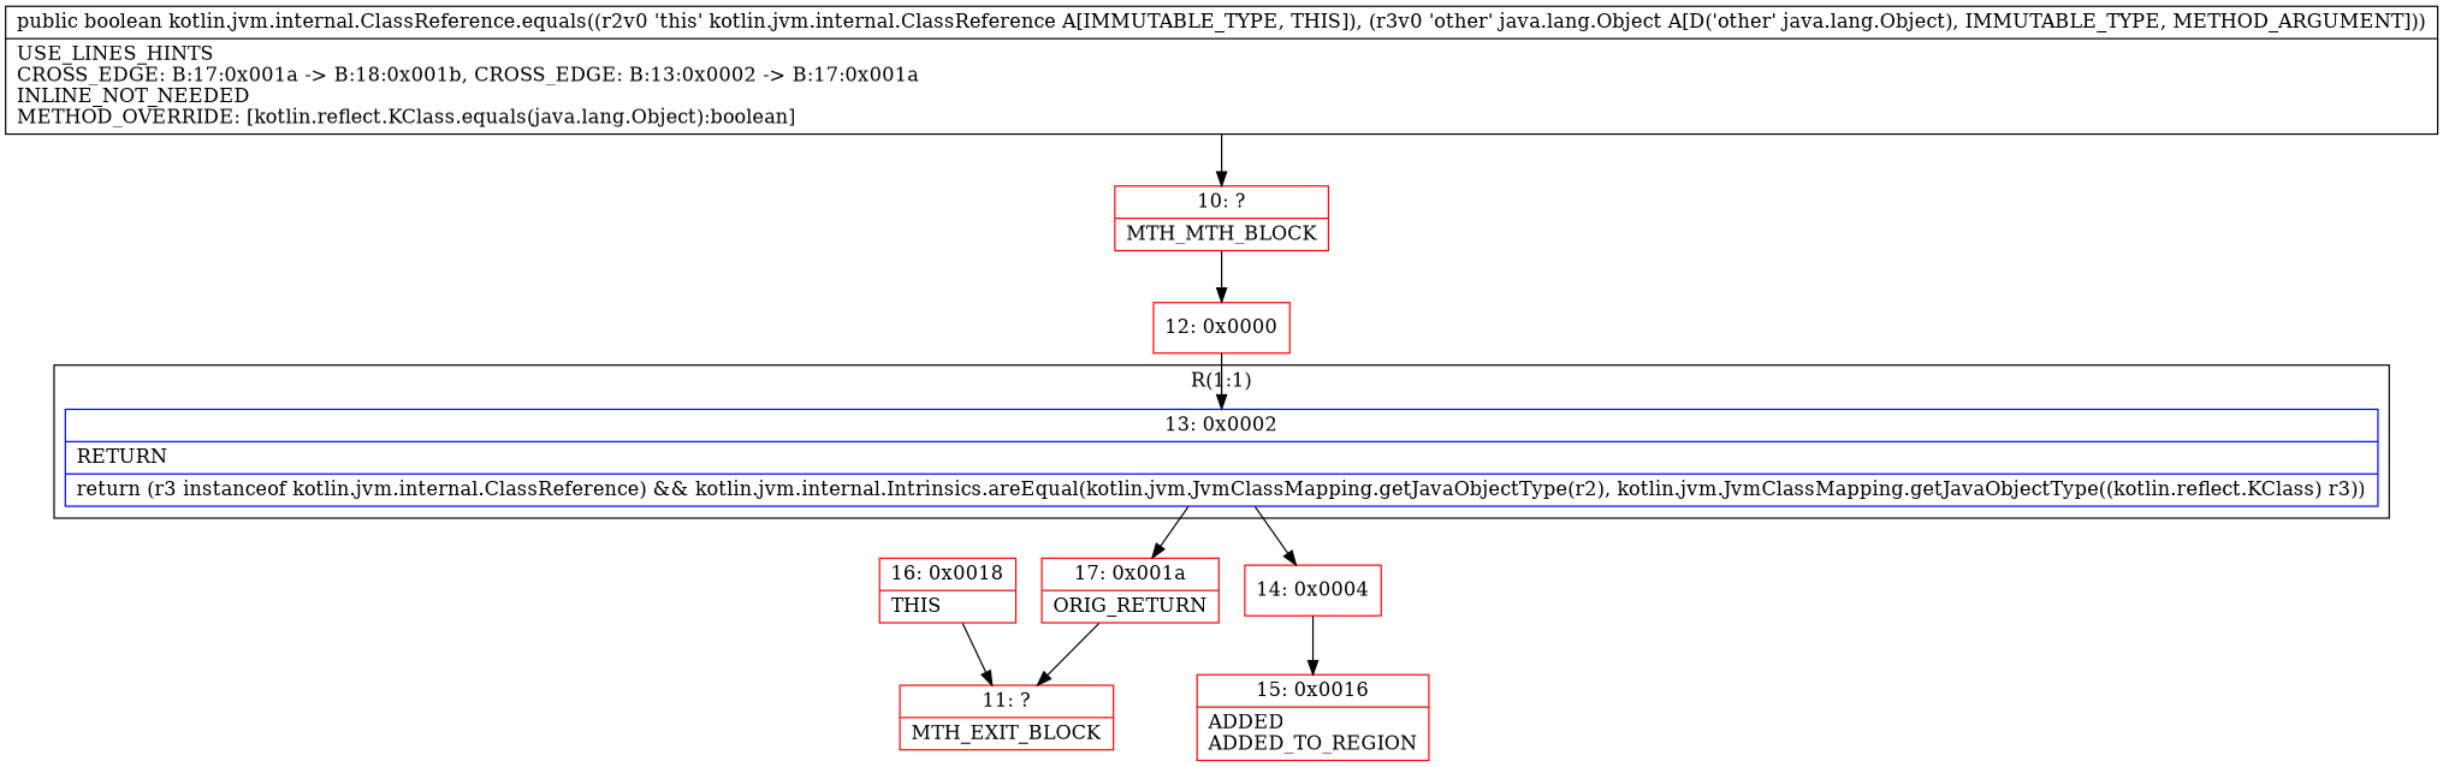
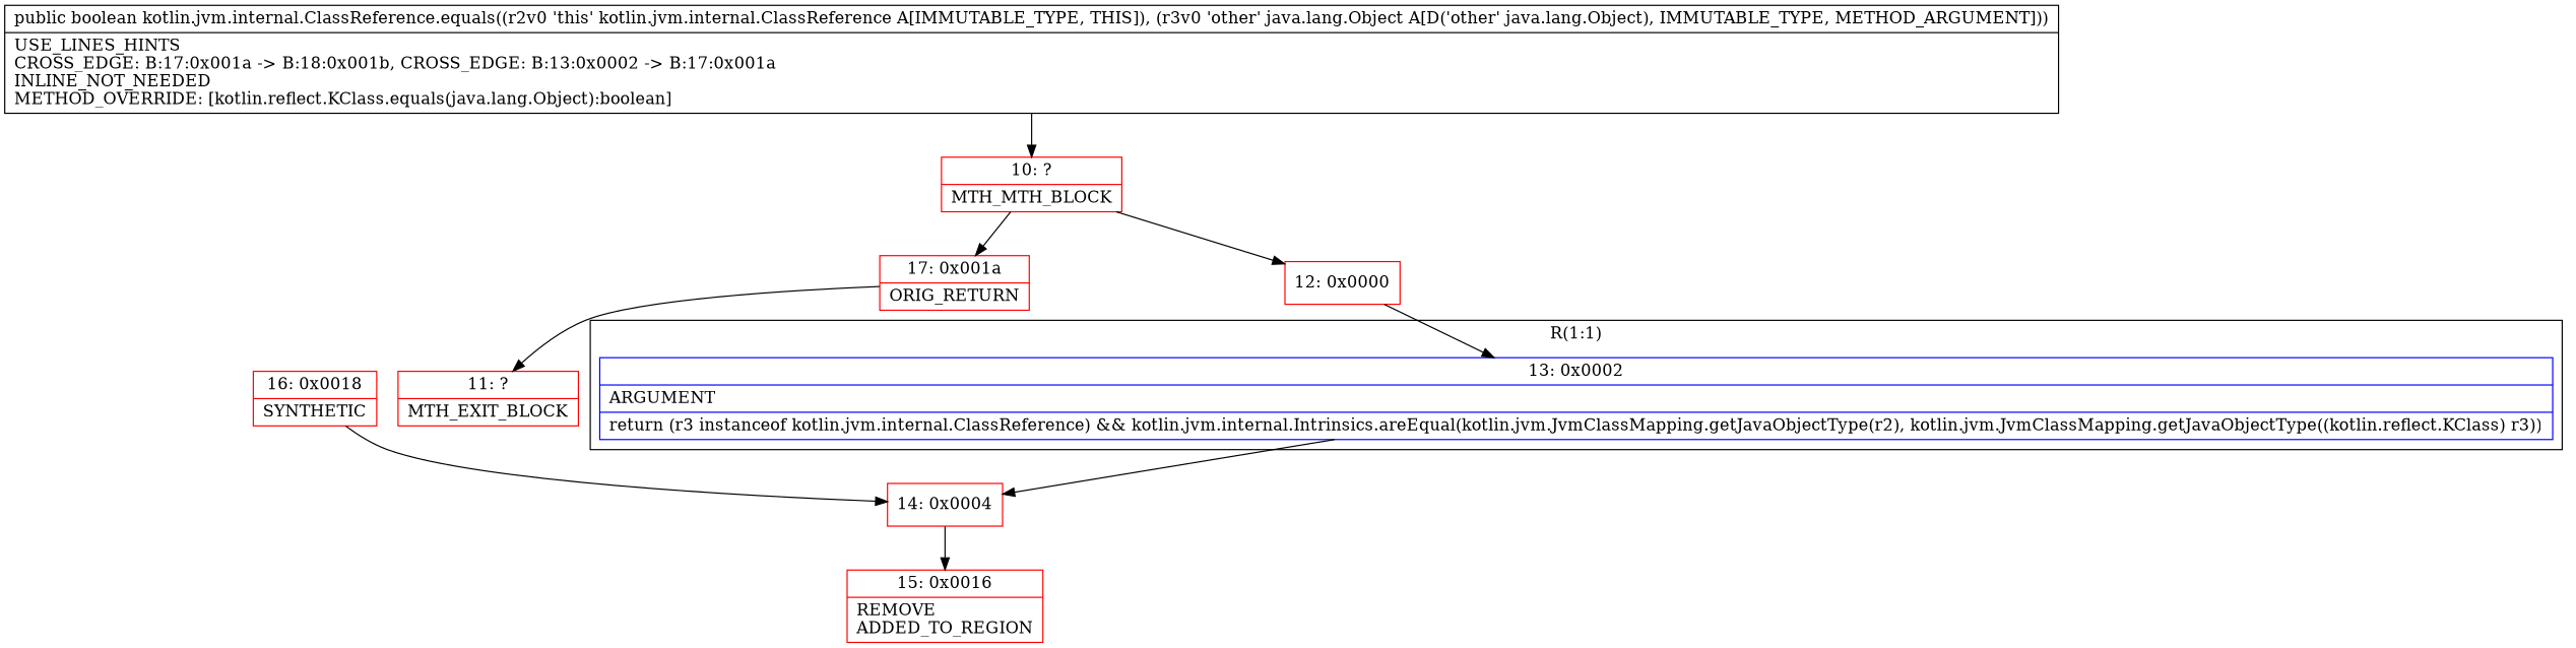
  digraph {
    node [color=red shape=record]
-   n1 [color=blue label="{13\:\ 0x0002|RETURN\l|return (r3 instanceof kotlin.jvm.internal.ClassReference) && kotlin.jvm.internal.Intrinsics.areEqual(kotlin.jvm.JvmClassMapping.getJavaObjectType(r2), kotlin.jvm.JvmClassMapping.getJavaObjectType((kotlin.reflect.KClass) r3))\l}"]
+   n1 [color=blue label="{13\:\ 0x0002|ARGUMENT\l|return (r3 instanceof kotlin.jvm.internal.ClassReference) && kotlin.jvm.internal.Intrinsics.areEqual(kotlin.jvm.JvmClassMapping.getJavaObjectType(r2), kotlin.jvm.JvmClassMapping.getJavaObjectType((kotlin.reflect.KClass) r3))\l}"]
    n2 [label="{14\:\ 0x0004}"]
    n3 [label="{17\:\ 0x001a|ORIG_RETURN\l}"]
-   n4 [label="{15\:\ 0x0016|ADDED\lADDED_TO_REGION\l}"]
+   n4 [label="{15\:\ 0x0016|REMOVE\lADDED_TO_REGION\l}"]
    n5 [label="{11\:\ ?|MTH_EXIT_BLOCK\l}"]
    n6 [label="{10\:\ ?|MTH_MTH_BLOCK\l}"]
    n7 [label="{12\:\ 0x0000}"]
-   n8 [label="{16\:\ 0x0018|THIS\l}"]
+   n8 [label="{16\:\ 0x0018|SYNTHETIC\l}"]
    n9 [label="{public boolean kotlin.jvm.internal.ClassReference.equals((r2v0 'this' kotlin.jvm.internal.ClassReference A[IMMUTABLE_TYPE, THIS]), (r3v0 'other' java.lang.Object A[D('other' java.lang.Object), IMMUTABLE_TYPE, METHOD_ARGUMENT]))  | USE_LINES_HINTS\lCROSS_EDGE: B:17:0x001a \-\> B:18:0x001b, CROSS_EDGE: B:13:0x0002 \-\> B:17:0x001a\lINLINE_NOT_NEEDED\lMETHOD_OVERRIDE: [kotlin.reflect.KClass.equals(java.lang.Object):boolean]\l}" color=""]
    subgraph cluster_1 {
      label="R(1:1)"
      n1
    }
    n1 -> n2
-   n1 -> n3
+   n6 -> n3
    n2 -> n4
    n3 -> n5
    n6 -> n7
    n7 -> n1
-   n8 -> n5
+   n8 -> n2
    n9 -> n6
  }
